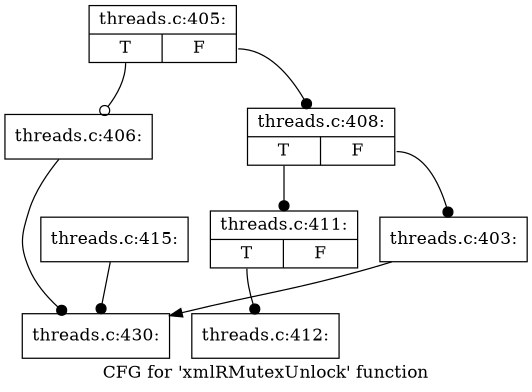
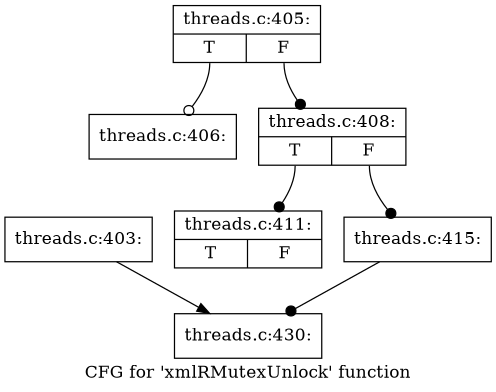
  digraph {
    label="CFG for 'xmlRMutexUnlock' function"
    node [shape=record]
    edge [arrowhead=dot]
    n1 [label="{threads.c:403:}"]
    n2 [label="{threads.c:430:}"]
    n3 [label="{threads.c:405:|{<s0>T|<s1>F}}"]
    n4 [label="{threads.c:406:}"]
    n5 [label="{threads.c:408:|{<s0>T|<s1>F}}"]
    n6 [label="{threads.c:411:|{<s0>T|<s1>F}}"]
    n7 [label="{threads.c:415:}"]
-   n8 [label="{threads.c:412:}"]
    n1 -> n2 [arrowhead=normal]
    n3 -> n4 [arrowhead=odot tailport=s0]
    n3 -> n5 [tailport=s1]
-   n4 -> n2
    n5 -> n6 [tailport=s0]
-   n5 -> n1 [tailport=s1]
-   n6 -> n8 [tailport=s0]
+   n5 -> n7 [tailport=s1]
    n7 -> n2
  }
